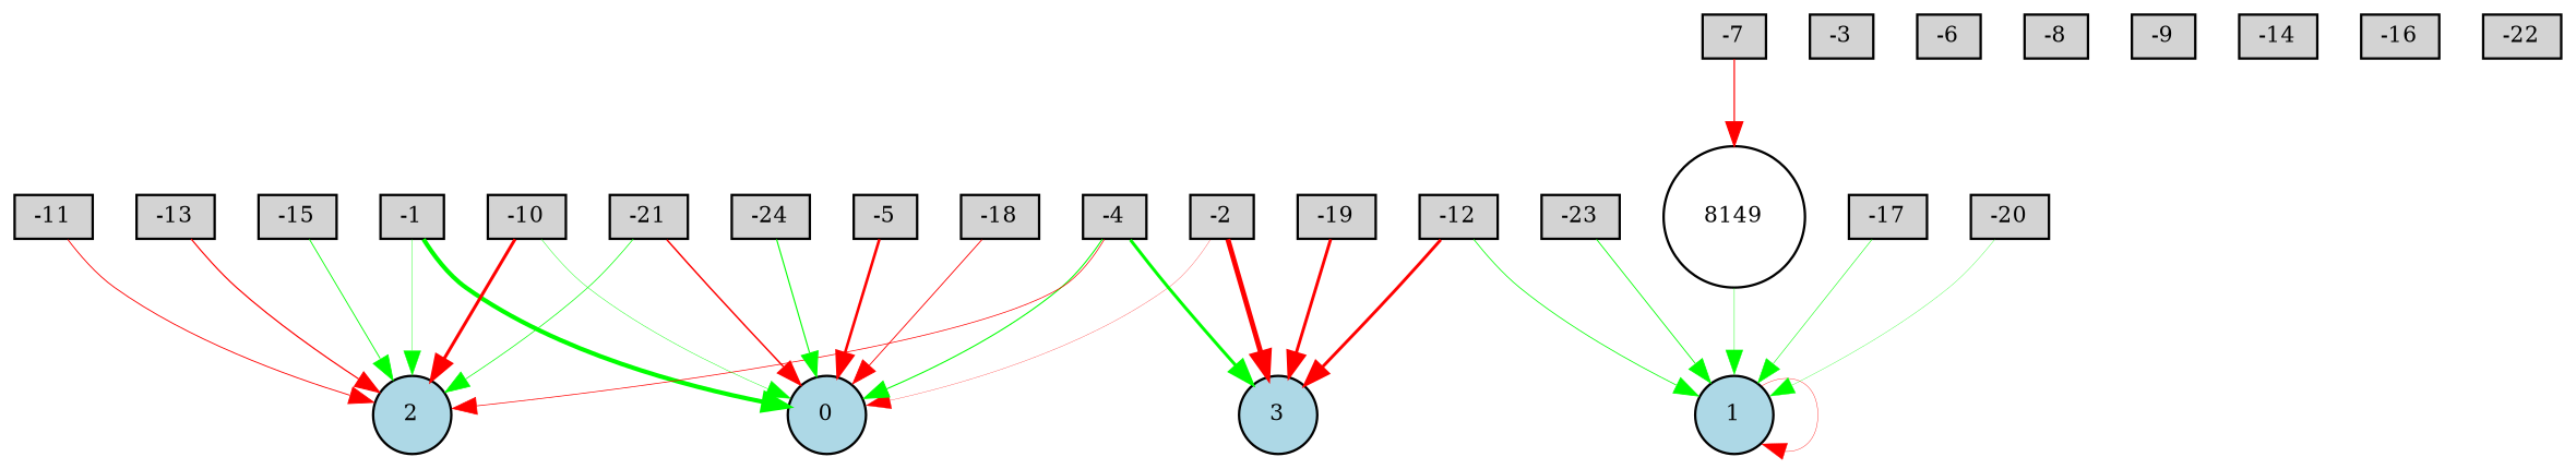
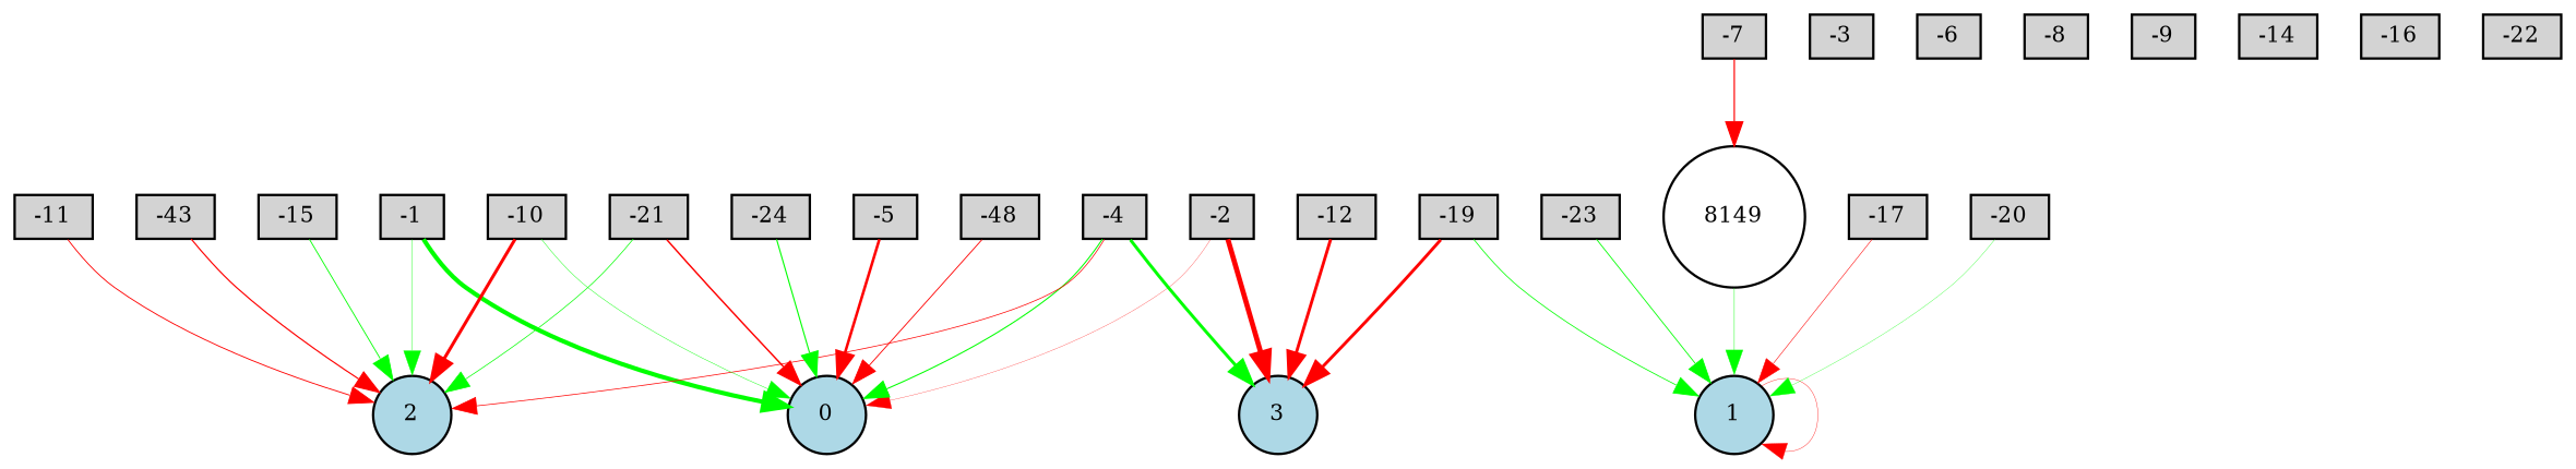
  digraph {
    node [fillcolor=lightgray fontsize=9 shape=box style=filled]
    edge [color=green style=solid]
    -1 [height=0.2 width=0.2]
    0 [fillcolor=lightblue height=0.2 shape=circle width=0.2]
    2 [fillcolor=lightblue height=0.2 shape=circle width=0.2]
    -2 [height=0.2 width=0.2]
    3 [fillcolor=lightblue height=0.2 shape=circle width=0.2]
    -3 [height=0.2 width=0.2]
    -4 [height=0.2 width=0.2]
    -5 [height=0.2 width=0.2]
    -6 [height=0.2 width=0.2]
    -7 [height=0.2 width=0.2]
    8149 [fillcolor=white height=0.2 shape=circle width=0.2]
    1 [fillcolor=lightblue height=0.2 shape=circle width=0.2]
    -8 [height=0.2 width=0.2]
    -9 [height=0.2 width=0.2]
    -10 [height=0.2 width=0.2]
    -11 [height=0.2 width=0.2]
    -12 [height=0.2 width=0.2]
-   -13 [height=0.2 width=0.2]
+   -13 [height=0.2 width=0.2 label=-43]
    -14 [height=0.2 width=0.2]
    -15 [height=0.2 width=0.2]
    -16 [height=0.2 width=0.2]
    -17 [height=0.2 width=0.2]
-   -18 [height=0.2 width=0.2]
+   -18 [height=0.2 width=0.2 label=-48]
    -19 [height=0.2 width=0.2]
    -20 [height=0.2 width=0.2]
    -21 [height=0.2 width=0.2]
    -22 [height=0.2 width=0.2]
    -23 [height=0.2 width=0.2]
    -24 [height=0.2 width=0.2]
    -1 -> 0 [penwidth=1.824995478141473]
    -1 -> 2 [penwidth=0.17149389142361182]
    -2 -> 0 [color=red penwidth=0.11669802921426183]
    -2 -> 3 [color=red penwidth=2.090099979647179]
    -4 -> 0 [penwidth=0.45801901972839354]
    -4 -> 2 [color=red penwidth=0.3110680244502386]
    -4 -> 3 [penwidth=1.2965670575613764]
    -5 -> 0 [color=red penwidth=1.126287049484483]
    -7 -> 8149 [color=red penwidth=0.5198375899309333]
    8149 -> 1 [penwidth=0.18652710267713635]
    1 -> 1 [color=red penwidth=0.1614388624095739]
    -10 -> 0 [penwidth=0.1873842048219736]
    -10 -> 2 [color=red penwidth=1.3181972030625615]
    -11 -> 2 [color=red penwidth=0.38978825326415745]
    -12 -> 3 [color=red penwidth=1.2651759529090145]
    -13 -> 2 [color=red penwidth=0.5112984337085823]
    -15 -> 2 [penwidth=0.3765660987753223]
-   -17 -> 1 [penwidth=0.2356094884887572]
+   -17 -> 1 [color=red penwidth=0.2356094884887572]
    -18 -> 0 [color=red penwidth=0.38334220954325693]
    -19 -> 3 [color=red penwidth=1.2663566672589912]
-   -12 -> 1 [penwidth=0.33650510203660455]
+   -19 -> 1 [penwidth=0.33650510203660455]
    -20 -> 1 [penwidth=0.13322564124380865]
    -21 -> 0 [color=red penwidth=0.6386839884105402]
    -21 -> 2 [penwidth=0.3067818225300185]
    -23 -> 1 [penwidth=0.3642842536538934]
    -24 -> 0 [penwidth=0.4889035734347267]
  }
